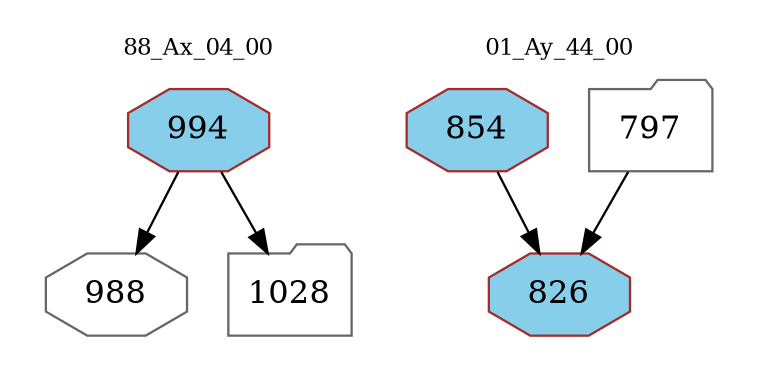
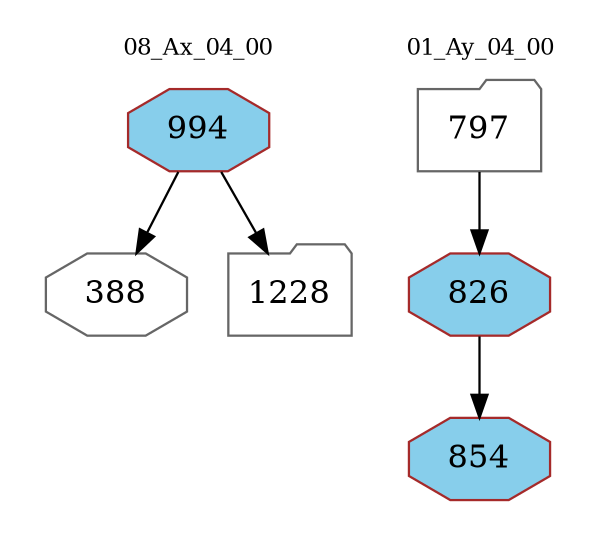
  digraph {
    node [color=brown fillcolor=skyblue shape=octagon style=filled]
    edge [color=black]
    n1 [label=994]
-   n2 [color=gray40 fillcolor=white label=988]
-   n3 [color=gray40 fillcolor=white label=1028 shape=folder]
+   n2 [color=gray40 fillcolor=white label=388]
+   n3 [color=gray40 fillcolor=white label=1228 shape=folder]
    n4 [label=826]
    n5 [color=gray40 fillcolor=white label=797 shape=folder]
    n6 [label=854]
    subgraph cluster_1 {
      color=white
      fontsize=10
-     label="88_Ax_04_00"
+     label="08_Ax_04_00"
      n1
      n2
      n3
    }
    subgraph cluster_2 {
      color=white
      fontsize=10
-     label="01_Ay_44_00"
+     label="01_Ay_04_00"
      n4
      n5
      n6
    }
    n1 -> n2
    n1 -> n3
-   n6 -> n4
+   n4 -> n6
    n5 -> n4
  }
